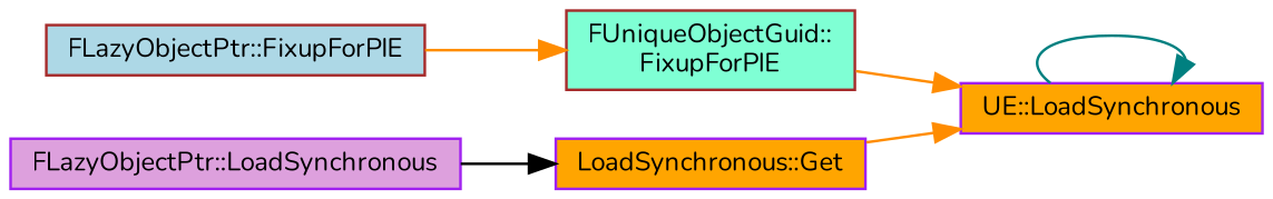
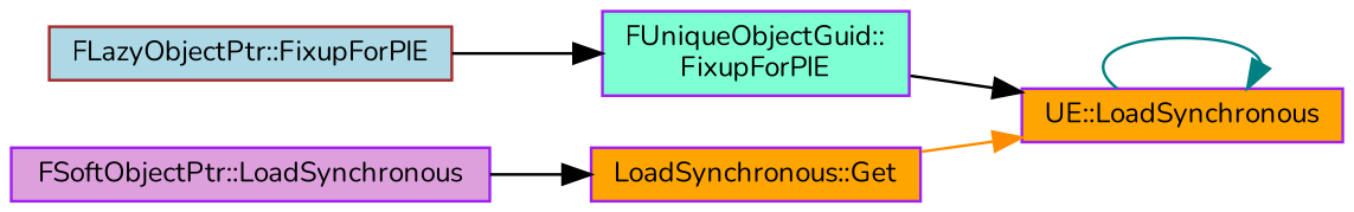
  digraph {
    fontname=Nunito
    rankdir=RL
    node [color=purple fillcolor=orange fontname=Nunito fontsize=10 shape=box style=filled]
    edge [color=darkorange dir=back fontname=Nunito fontsize=10 labelfontname=Helvetica labelfontsize=10 style=solid]
    n1 [fontcolor=black height=0.2 label="UE::LoadSynchronous" width=0.4]
-   n2 [color=brown fillcolor=aquamarine height=0.2 label="FUniqueObjectGuid::\lFixupForPIE" width=0.4]
+   n2 [fillcolor=aquamarine height=0.2 label="FUniqueObjectGuid::\lFixupForPIE" width=0.4]
    n3 [height=0.2 label="LoadSynchronous::Get" width=0.4]
    n4 [color=brown fillcolor=lightblue height=0.2 label="FLazyObjectPtr::FixupForPIE" width=0.4]
-   n5 [fillcolor=plum height=0.2 label="FLazyObjectPtr::LoadSynchronous" width=0.4]
+   n5 [fillcolor=plum height=0.2 label="FSoftObjectPtr::LoadSynchronous" width=0.4]
    n1 -> n1 [color=teal]
-   n1 -> n2
+   n1 -> n2 [color=black]
    n1 -> n3
-   n2 -> n4
+   n2 -> n4 [color=black]
    n3 -> n5 [color=black]
  }
